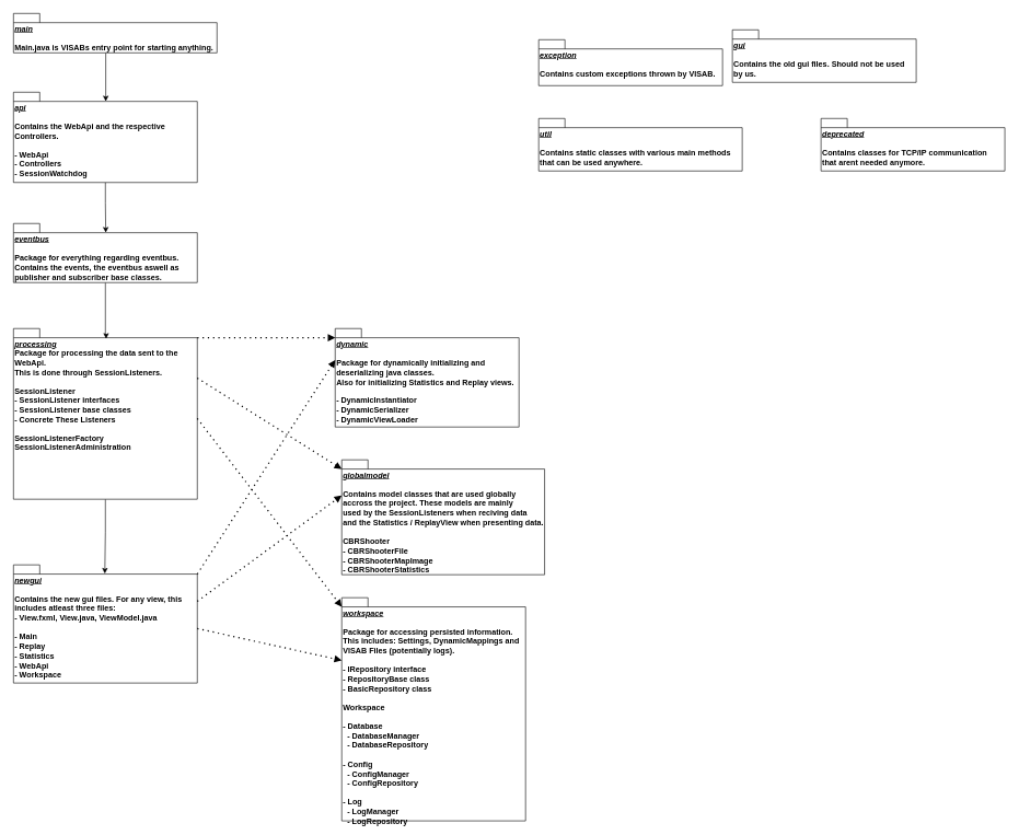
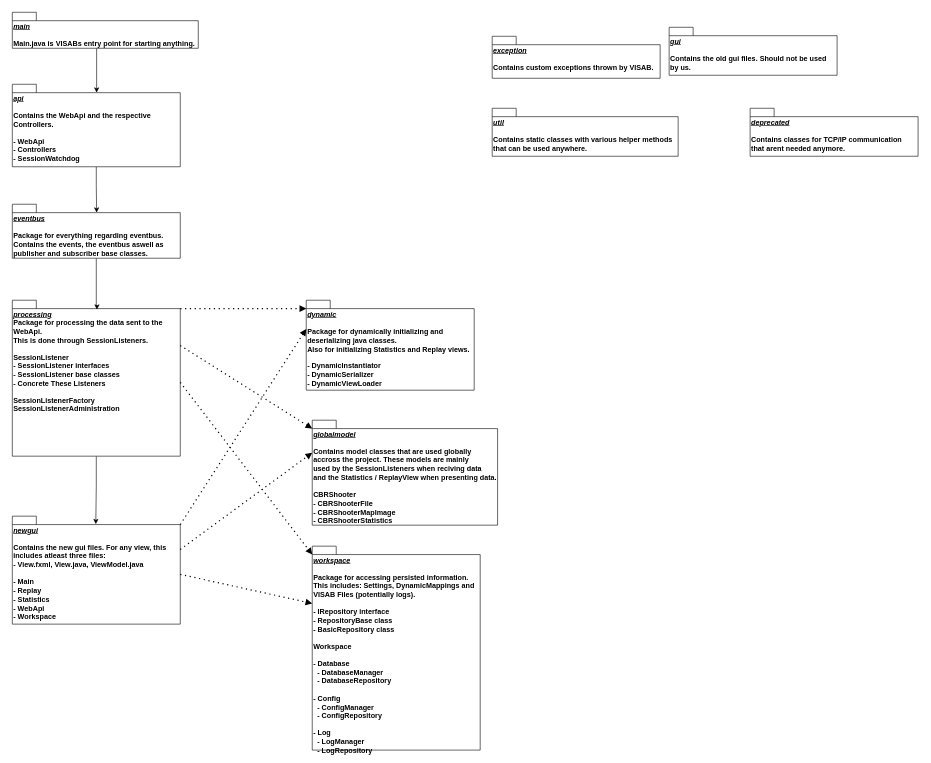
  <mxCell id="0" />
  <mxCell id="1" parent="0" />
  <mxCell id="2" style="edgeStyle=orthogonalEdgeStyle;rounded=0;orthogonalLoop=1;jettySize=auto;html=1;entryX=0.497;entryY=0.074;entryDx=0;entryDy=0;entryPerimeter=0;" edge="1" parent="1" source="3" target="13"><mxGeometry relative="1" as="geometry" /></mxCell>
  <mxCell id="3" value="&lt;i&gt;&lt;u&gt;processing&lt;/u&gt;&lt;/i&gt;&lt;br&gt;Package for processing the data sent to the&amp;nbsp;&lt;br&gt;WebApi. &lt;br&gt;This is done through SessionListeners.&lt;br&gt;&lt;br&gt;SessionListener&lt;br&gt;- SessionListener interfaces&lt;br&gt;- SessionListener base classes&lt;br&gt;- Concrete These Listeners&lt;br&gt;&lt;br&gt;SessionListenerFactory&lt;br&gt;SessionListenerAdministration" style="shape=folder;fontStyle=1;spacingTop=10;tabWidth=40;tabHeight=14;tabPosition=left;html=1;align=left;verticalAlign=top;" parent="1" vertex="1"><mxGeometry x="20" y="500" width="280" height="260" as="geometry" /></mxCell>
  <mxCell id="4" value="&lt;i&gt;&lt;u&gt;workspace&lt;br&gt;&lt;/u&gt;&lt;/i&gt;&lt;br&gt;Package for accessing persisted information.&lt;br&gt;This includes: Settings, DynamicMappings and&lt;br&gt;VISAB Files (potentially logs).&lt;br&gt;&lt;br&gt;- IRepository interface&lt;br&gt;- RepositoryBase class&lt;br&gt;- BasicRepository class&lt;br&gt;&lt;br&gt;Workspace&lt;br&gt;&lt;br&gt;- Database&lt;br&gt;&amp;nbsp; - DatabaseManager&lt;br&gt;&amp;nbsp; - DatabaseRepository&lt;br&gt;&lt;br&gt;- Config&lt;br&gt;&amp;nbsp; - ConfigManager&lt;br&gt;&amp;nbsp; - ConfigRepository&lt;br&gt;&lt;br&gt;- Log&lt;br&gt;&amp;nbsp; - LogManager&lt;br&gt;&amp;nbsp; - LogRepository" style="shape=folder;fontStyle=1;spacingTop=10;tabWidth=40;tabHeight=14;tabPosition=left;html=1;align=left;verticalAlign=top;" parent="1" vertex="1"><mxGeometry x="520" y="910" width="280" height="340" as="geometry" /></mxCell>
  <mxCell id="5" value="&lt;i&gt;&lt;u&gt;dynamic&lt;/u&gt;&lt;/i&gt;&lt;br&gt;&lt;br&gt;Package for dynamically initializing and&amp;nbsp;&lt;br&gt;deserializing java classes.&amp;nbsp;&lt;br&gt;Also for initializing Statistics and Replay views.&lt;br&gt;&lt;br&gt;- DynamicInstantiator&lt;br&gt;- DynamicSerializer&lt;br&gt;- DynamicViewLoader" style="shape=folder;fontStyle=1;spacingTop=10;tabWidth=40;tabHeight=14;tabPosition=left;html=1;align=left;verticalAlign=top;" parent="1" vertex="1"><mxGeometry x="510" y="500" width="280" height="150" as="geometry" /></mxCell>
  <mxCell id="6" value="" style="edgeStyle=orthogonalEdgeStyle;rounded=0;orthogonalLoop=1;jettySize=auto;html=1;entryX=0.504;entryY=0.06;entryDx=0;entryDy=0;entryPerimeter=0;" edge="1" parent="1" source="7" target="3"><mxGeometry relative="1" as="geometry"><Array as="points"><mxPoint x="160" y="510" /><mxPoint x="161" y="510" /></Array></mxGeometry></mxCell>
  <mxCell id="7" value="&lt;i&gt;&lt;u&gt;eventbus&lt;/u&gt;&lt;/i&gt;&lt;br&gt;&lt;br&gt;Package for everything regarding eventbus.&lt;br&gt;Contains the events, the eventbus aswell as&lt;br&gt;publisher and subscriber base classes." style="shape=folder;fontStyle=1;spacingTop=10;tabWidth=40;tabHeight=14;tabPosition=left;html=1;align=left;verticalAlign=top;" vertex="1" parent="1"><mxGeometry x="20" y="340" width="280" height="90" as="geometry" /></mxCell>
  <mxCell id="8" value="&lt;i&gt;&lt;u&gt;exception&lt;/u&gt;&lt;/i&gt;&lt;br&gt;&lt;br&gt;Contains custom exceptions thrown by VISAB." style="shape=folder;fontStyle=1;spacingTop=10;tabWidth=40;tabHeight=14;tabPosition=left;html=1;align=left;verticalAlign=top;" vertex="1" parent="1"><mxGeometry x="820" y="60" width="280" height="70" as="geometry" /></mxCell>
  <mxCell id="9" value="&lt;i&gt;&lt;u&gt;globalmodel&lt;/u&gt;&lt;/i&gt;&lt;br&gt;&lt;br&gt;Contains model classes that are used globally&amp;nbsp;&lt;br&gt;accross the project. These models are mainly&amp;nbsp;&lt;br&gt;used by the SessionListeners when reciving data&lt;br&gt;and the Statistics / ReplayView when presenting data.&lt;br&gt;&lt;br&gt;CBRShooter&lt;br&gt;- CBRShooterFile&lt;br&gt;- CBRShooterMapImage&lt;br&gt;- CBRShooterStatistics" style="shape=folder;fontStyle=1;spacingTop=10;tabWidth=40;tabHeight=14;tabPosition=left;html=1;align=left;verticalAlign=top;" vertex="1" parent="1"><mxGeometry x="520" y="700" width="309" height="175" as="geometry" /></mxCell>
  <mxCell id="10" value="&lt;i&gt;&lt;u&gt;gui&lt;/u&gt;&lt;/i&gt;&lt;br&gt;&lt;br&gt;Contains the old gui files. Should not be used&amp;nbsp;&lt;br&gt;by us." style="shape=folder;fontStyle=1;spacingTop=10;tabWidth=40;tabHeight=14;tabPosition=left;html=1;align=left;verticalAlign=top;" vertex="1" parent="1"><mxGeometry x="1115" y="45" width="280" height="80" as="geometry" /></mxCell>
  <mxCell id="11" value="" style="edgeStyle=orthogonalEdgeStyle;rounded=0;orthogonalLoop=1;jettySize=auto;html=1;entryX=0.502;entryY=0.101;entryDx=0;entryDy=0;entryPerimeter=0;" edge="1" parent="1" source="12" target="16"><mxGeometry relative="1" as="geometry"><Array as="points"><mxPoint x="160" y="154" /></Array></mxGeometry></mxCell>
  <mxCell id="12" value="&lt;i&gt;&lt;u&gt;main&lt;/u&gt;&lt;/i&gt;&lt;br&gt;&lt;br&gt;Main.java is VISABs entry point for starting anything." style="shape=folder;fontStyle=1;spacingTop=10;tabWidth=40;tabHeight=14;tabPosition=left;html=1;align=left;verticalAlign=top;" vertex="1" parent="1"><mxGeometry x="20" width="310" height="60" as="geometry" y="20" /></mxCell>
  <mxCell id="13" value="&lt;i&gt;&lt;u&gt;newgui&lt;/u&gt;&lt;/i&gt;&lt;br&gt;&lt;br&gt;Contains the new gui files. For any view, this&lt;br&gt;includes atleast three files:&amp;nbsp;&lt;br&gt;- View.fxml, View.java, ViewModel.java&lt;br&gt;&lt;br&gt;- Main&lt;br&gt;- Replay&lt;br&gt;- Statistics&lt;br&gt;- WebApi&lt;br&gt;- Workspace&lt;br&gt;&lt;br&gt;" style="shape=folder;fontStyle=1;spacingTop=10;tabWidth=40;tabHeight=14;tabPosition=left;html=1;align=left;verticalAlign=top;" vertex="1" parent="1"><mxGeometry x="20" y="860" width="280" height="180" as="geometry" /></mxCell>
- <mxCell id="14" value="&lt;i&gt;&lt;u&gt;util&lt;/u&gt;&lt;/i&gt;&lt;br&gt;&lt;br&gt;Contains static classes with various main methods&lt;br&gt;that can be used anywhere." style="shape=folder;fontStyle=1;spacingTop=10;tabWidth=40;tabHeight=14;tabPosition=left;html=1;align=left;verticalAlign=top;" vertex="1" parent="1"><mxGeometry x="820" y="180" width="310" height="80" as="geometry" /></mxCell>
+ <mxCell id="14" value="&lt;i&gt;&lt;u&gt;util&lt;/u&gt;&lt;/i&gt;&lt;br&gt;&lt;br&gt;Contains static classes with various helper methods&lt;br&gt;that can be used anywhere." style="shape=folder;fontStyle=1;spacingTop=10;tabWidth=40;tabHeight=14;tabPosition=left;html=1;align=left;verticalAlign=top;" vertex="1" parent="1"><mxGeometry x="820" y="180" width="310" height="80" as="geometry" /></mxCell>
  <mxCell id="15" value="" style="edgeStyle=orthogonalEdgeStyle;rounded=0;orthogonalLoop=1;jettySize=auto;html=1;entryX=0.502;entryY=0.154;entryDx=0;entryDy=0;entryPerimeter=0;" edge="1" parent="1" source="16" target="7"><mxGeometry relative="1" as="geometry" /></mxCell>
  <mxCell id="16" value="&lt;i&gt;&lt;u&gt;api&lt;/u&gt;&lt;/i&gt;&lt;br&gt;&lt;br&gt;Contains the WebApi and the respective &lt;br&gt;Controllers.&lt;br&gt;&lt;br&gt;- WebApi&lt;br&gt;- Controllers&lt;br&gt;- SessionWatchdog" style="shape=folder;fontStyle=1;spacingTop=10;tabWidth=40;tabHeight=14;tabPosition=left;html=1;align=left;verticalAlign=top;" vertex="1" parent="1"><mxGeometry x="20" y="140" width="280" height="137.5" as="geometry" /></mxCell>
  <mxCell id="17" value="" style="endArrow=block;dashed=1;html=1;dashPattern=1 3;strokeWidth=2;entryX=0;entryY=0;entryDx=0;entryDy=14;entryPerimeter=0;endFill=1;exitX=0;exitY=0;exitDx=280;exitDy=75.5;exitPerimeter=0;" edge="1" parent="1" source="3" target="9"><mxGeometry width="50" height="50" relative="1" as="geometry"><mxPoint x="299.44" y="739.43" as="sourcePoint" /><mxPoint x="420" y="739.63" as="targetPoint" /><Array as="points" /></mxGeometry></mxCell>
  <mxCell id="18" value="" style="endArrow=block;dashed=1;html=1;dashPattern=1 3;strokeWidth=2;entryX=0;entryY=0;entryDx=0;entryDy=54.25;entryPerimeter=0;exitX=0;exitY=0;exitDx=280;exitDy=55.5;exitPerimeter=0;endFill=1;" edge="1" parent="1" source="13" target="9"><mxGeometry width="50" height="50" relative="1" as="geometry"><mxPoint x="300" y="940" as="sourcePoint" /><mxPoint x="420.56" y="940.2" as="targetPoint" /></mxGeometry></mxCell>
  <mxCell id="19" value="" style="endArrow=block;dashed=1;html=1;dashPattern=1 3;strokeWidth=2;endFill=1;entryX=0;entryY=0;entryDx=0;entryDy=48;entryPerimeter=0;exitX=0;exitY=0;exitDx=280;exitDy=14;exitPerimeter=0;" edge="1" parent="1" source="13" target="5"><mxGeometry width="50" height="50" relative="1" as="geometry"><mxPoint x="300" y="905.5" as="sourcePoint" /><mxPoint x="420" y="660" as="targetPoint" /></mxGeometry></mxCell>
  <mxCell id="20" value="" style="endArrow=block;dashed=1;html=1;dashPattern=1 3;strokeWidth=2;entryX=0;entryY=0;entryDx=0;entryDy=14;entryPerimeter=0;endFill=1;exitX=0;exitY=0;exitDx=280;exitDy=137;exitPerimeter=0;" edge="1" parent="1" source="3" target="4"><mxGeometry width="50" height="50" relative="1" as="geometry"><mxPoint x="300" y="670" as="sourcePoint" /><mxPoint x="420" y="808.5" as="targetPoint" /><Array as="points" /></mxGeometry></mxCell>
  <mxCell id="21" value="" style="endArrow=block;dashed=1;html=1;dashPattern=1 3;strokeWidth=2;endFill=1;exitX=0;exitY=0;exitDx=280;exitDy=97;exitPerimeter=0;entryX=0;entryY=0;entryDx=0;entryDy=95.5;entryPerimeter=0;" edge="1" parent="1" source="13" target="4"><mxGeometry width="50" height="50" relative="1" as="geometry"><mxPoint x="330" y="990" as="sourcePoint" /><mxPoint x="410" y="1020" as="targetPoint" /><Array as="points" /></mxGeometry></mxCell>
  <mxCell id="22" value="" style="endArrow=block;dashed=1;html=1;dashPattern=1 3;strokeWidth=2;entryX=0;entryY=0;entryDx=0;entryDy=14;entryPerimeter=0;endFill=1;exitX=0;exitY=0;exitDx=280;exitDy=14;exitPerimeter=0;" edge="1" parent="1" source="3" target="5"><mxGeometry width="50" height="50" relative="1" as="geometry"><mxPoint x="350" y="505.75" as="sourcePoint" /><mxPoint x="570" y="644.25" as="targetPoint" /><Array as="points"><mxPoint x="470" y="514" /></Array></mxGeometry></mxCell>
  <mxCell id="23" value="&lt;i&gt;&lt;u&gt;deprecated&lt;/u&gt;&lt;/i&gt;&lt;br&gt;&lt;br&gt;Contains classes for TCP/IP communication&amp;nbsp;&lt;br&gt;that arent needed anymore." style="shape=folder;fontStyle=1;spacingTop=10;tabWidth=40;tabHeight=14;tabPosition=left;html=1;align=left;verticalAlign=top;" vertex="1" parent="1"><mxGeometry x="1250" y="180" width="280" height="80" as="geometry" /></mxCell>
